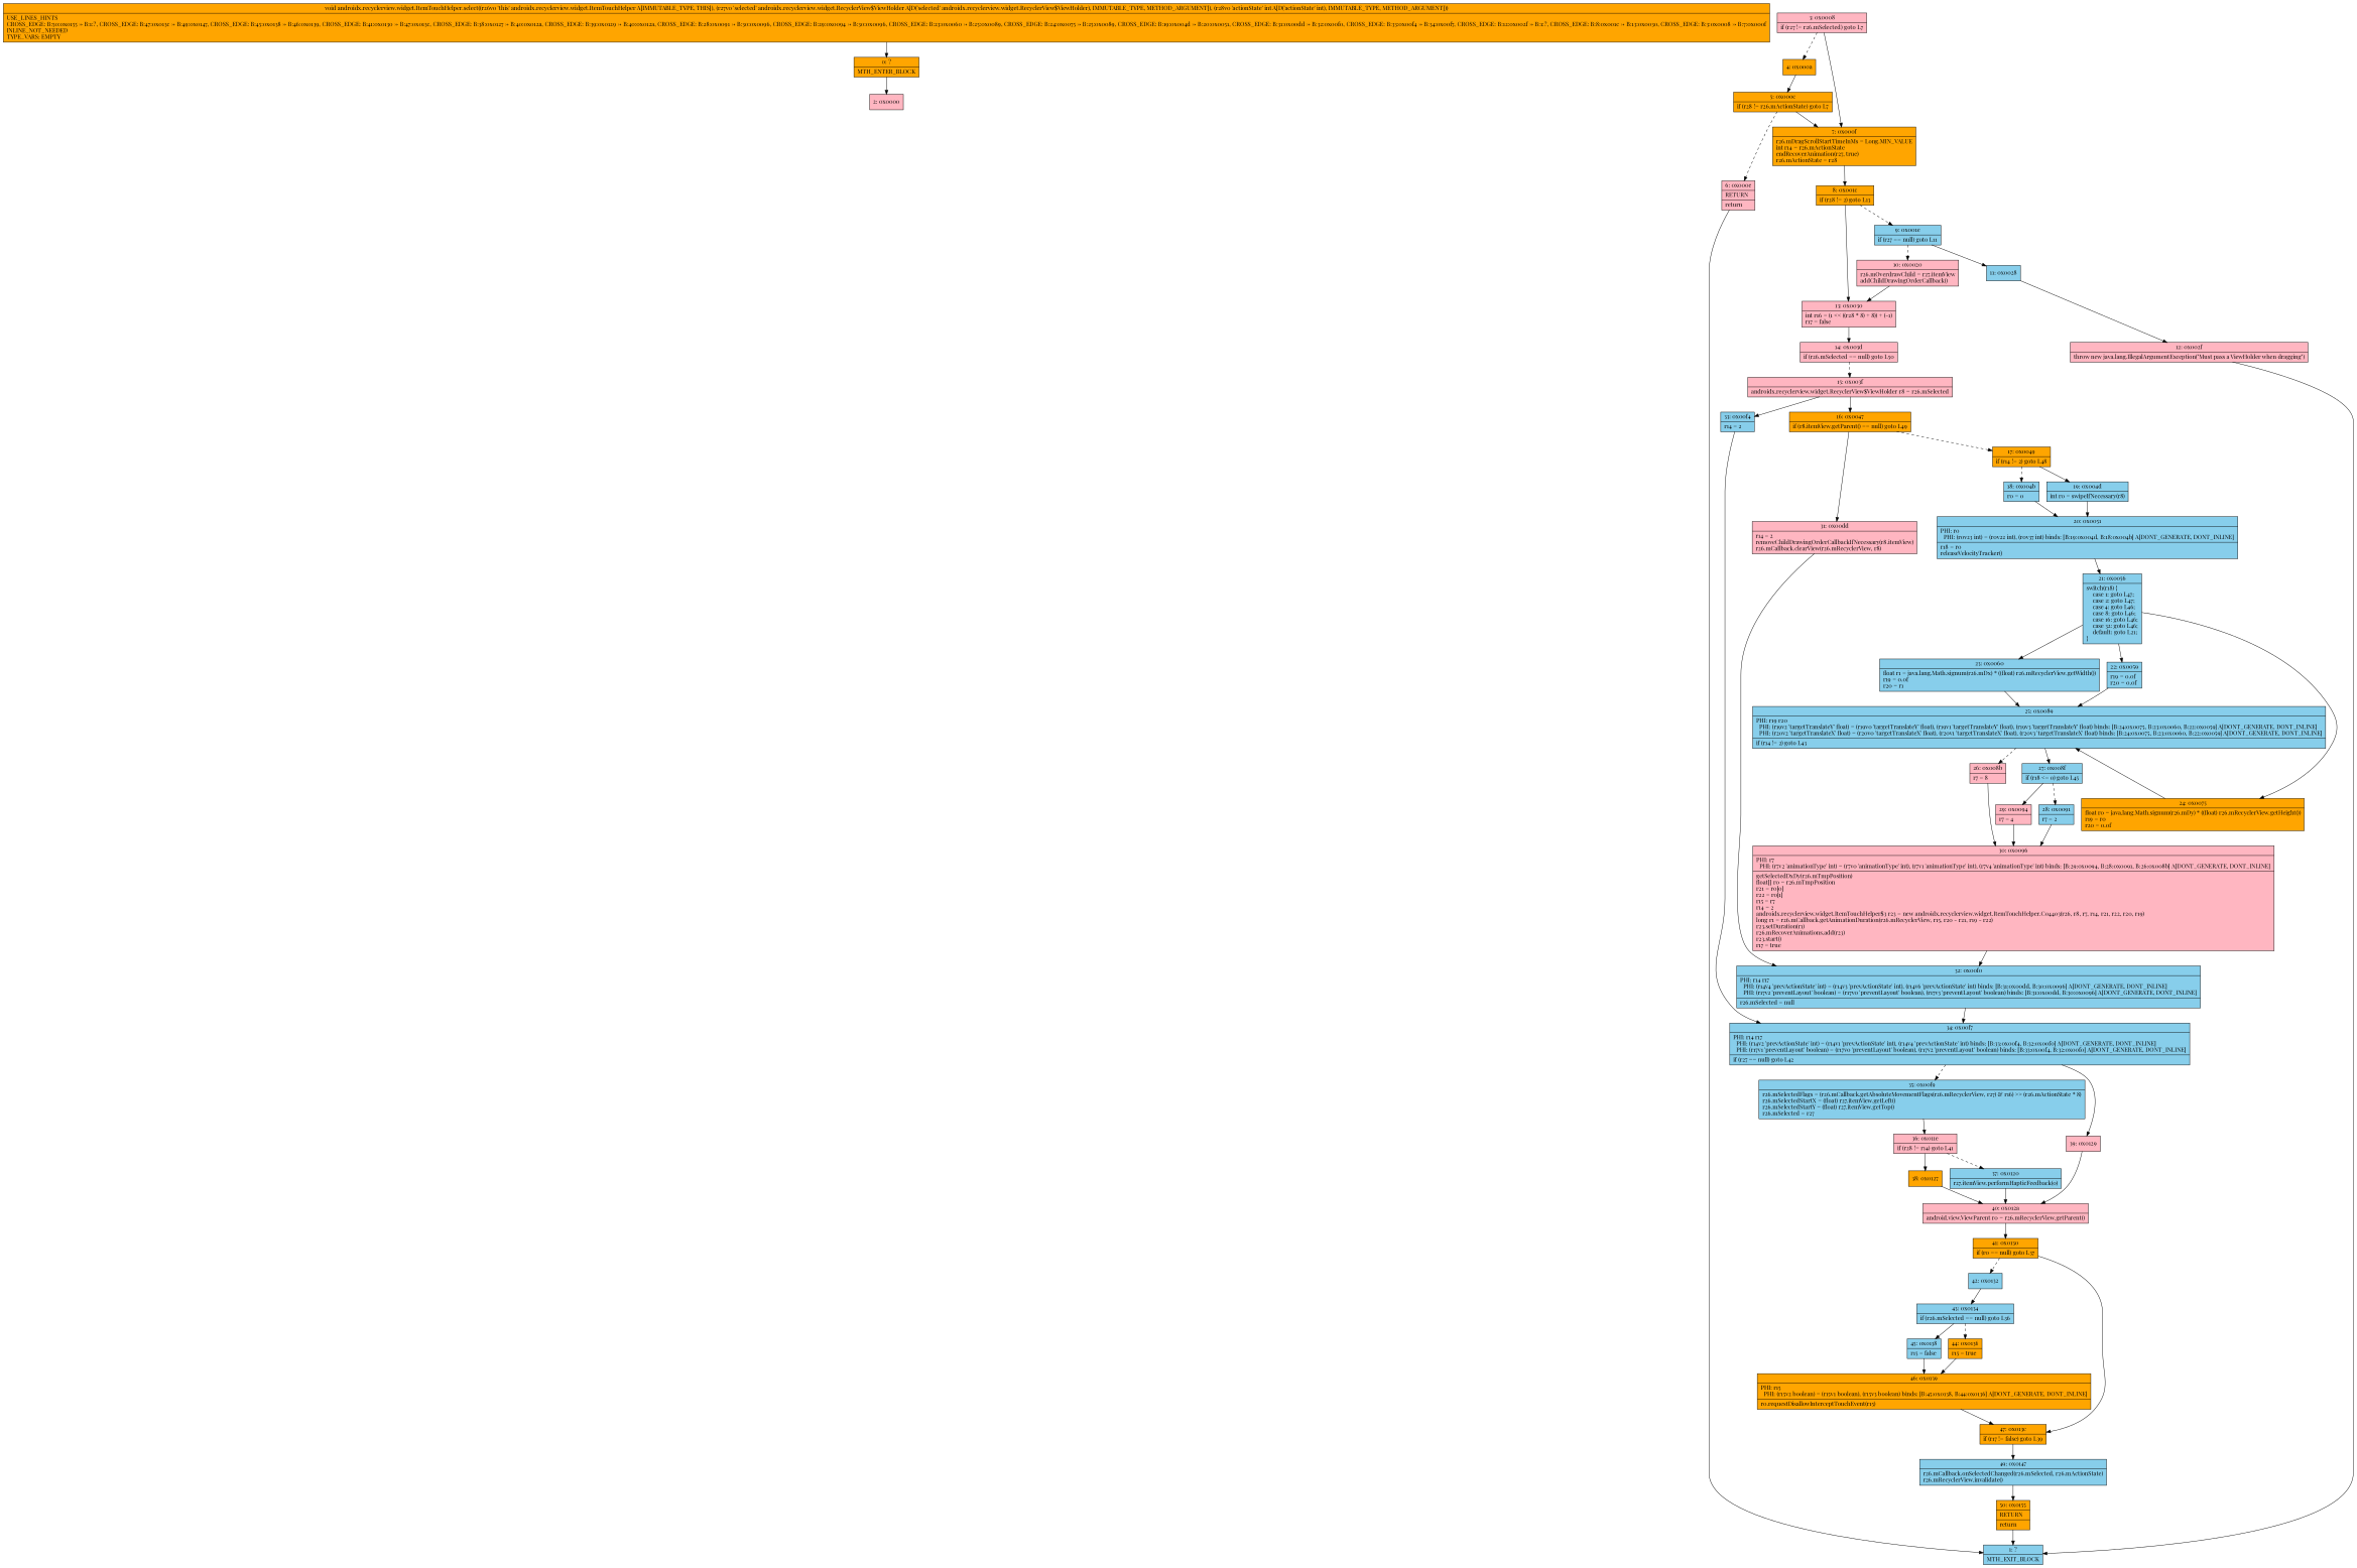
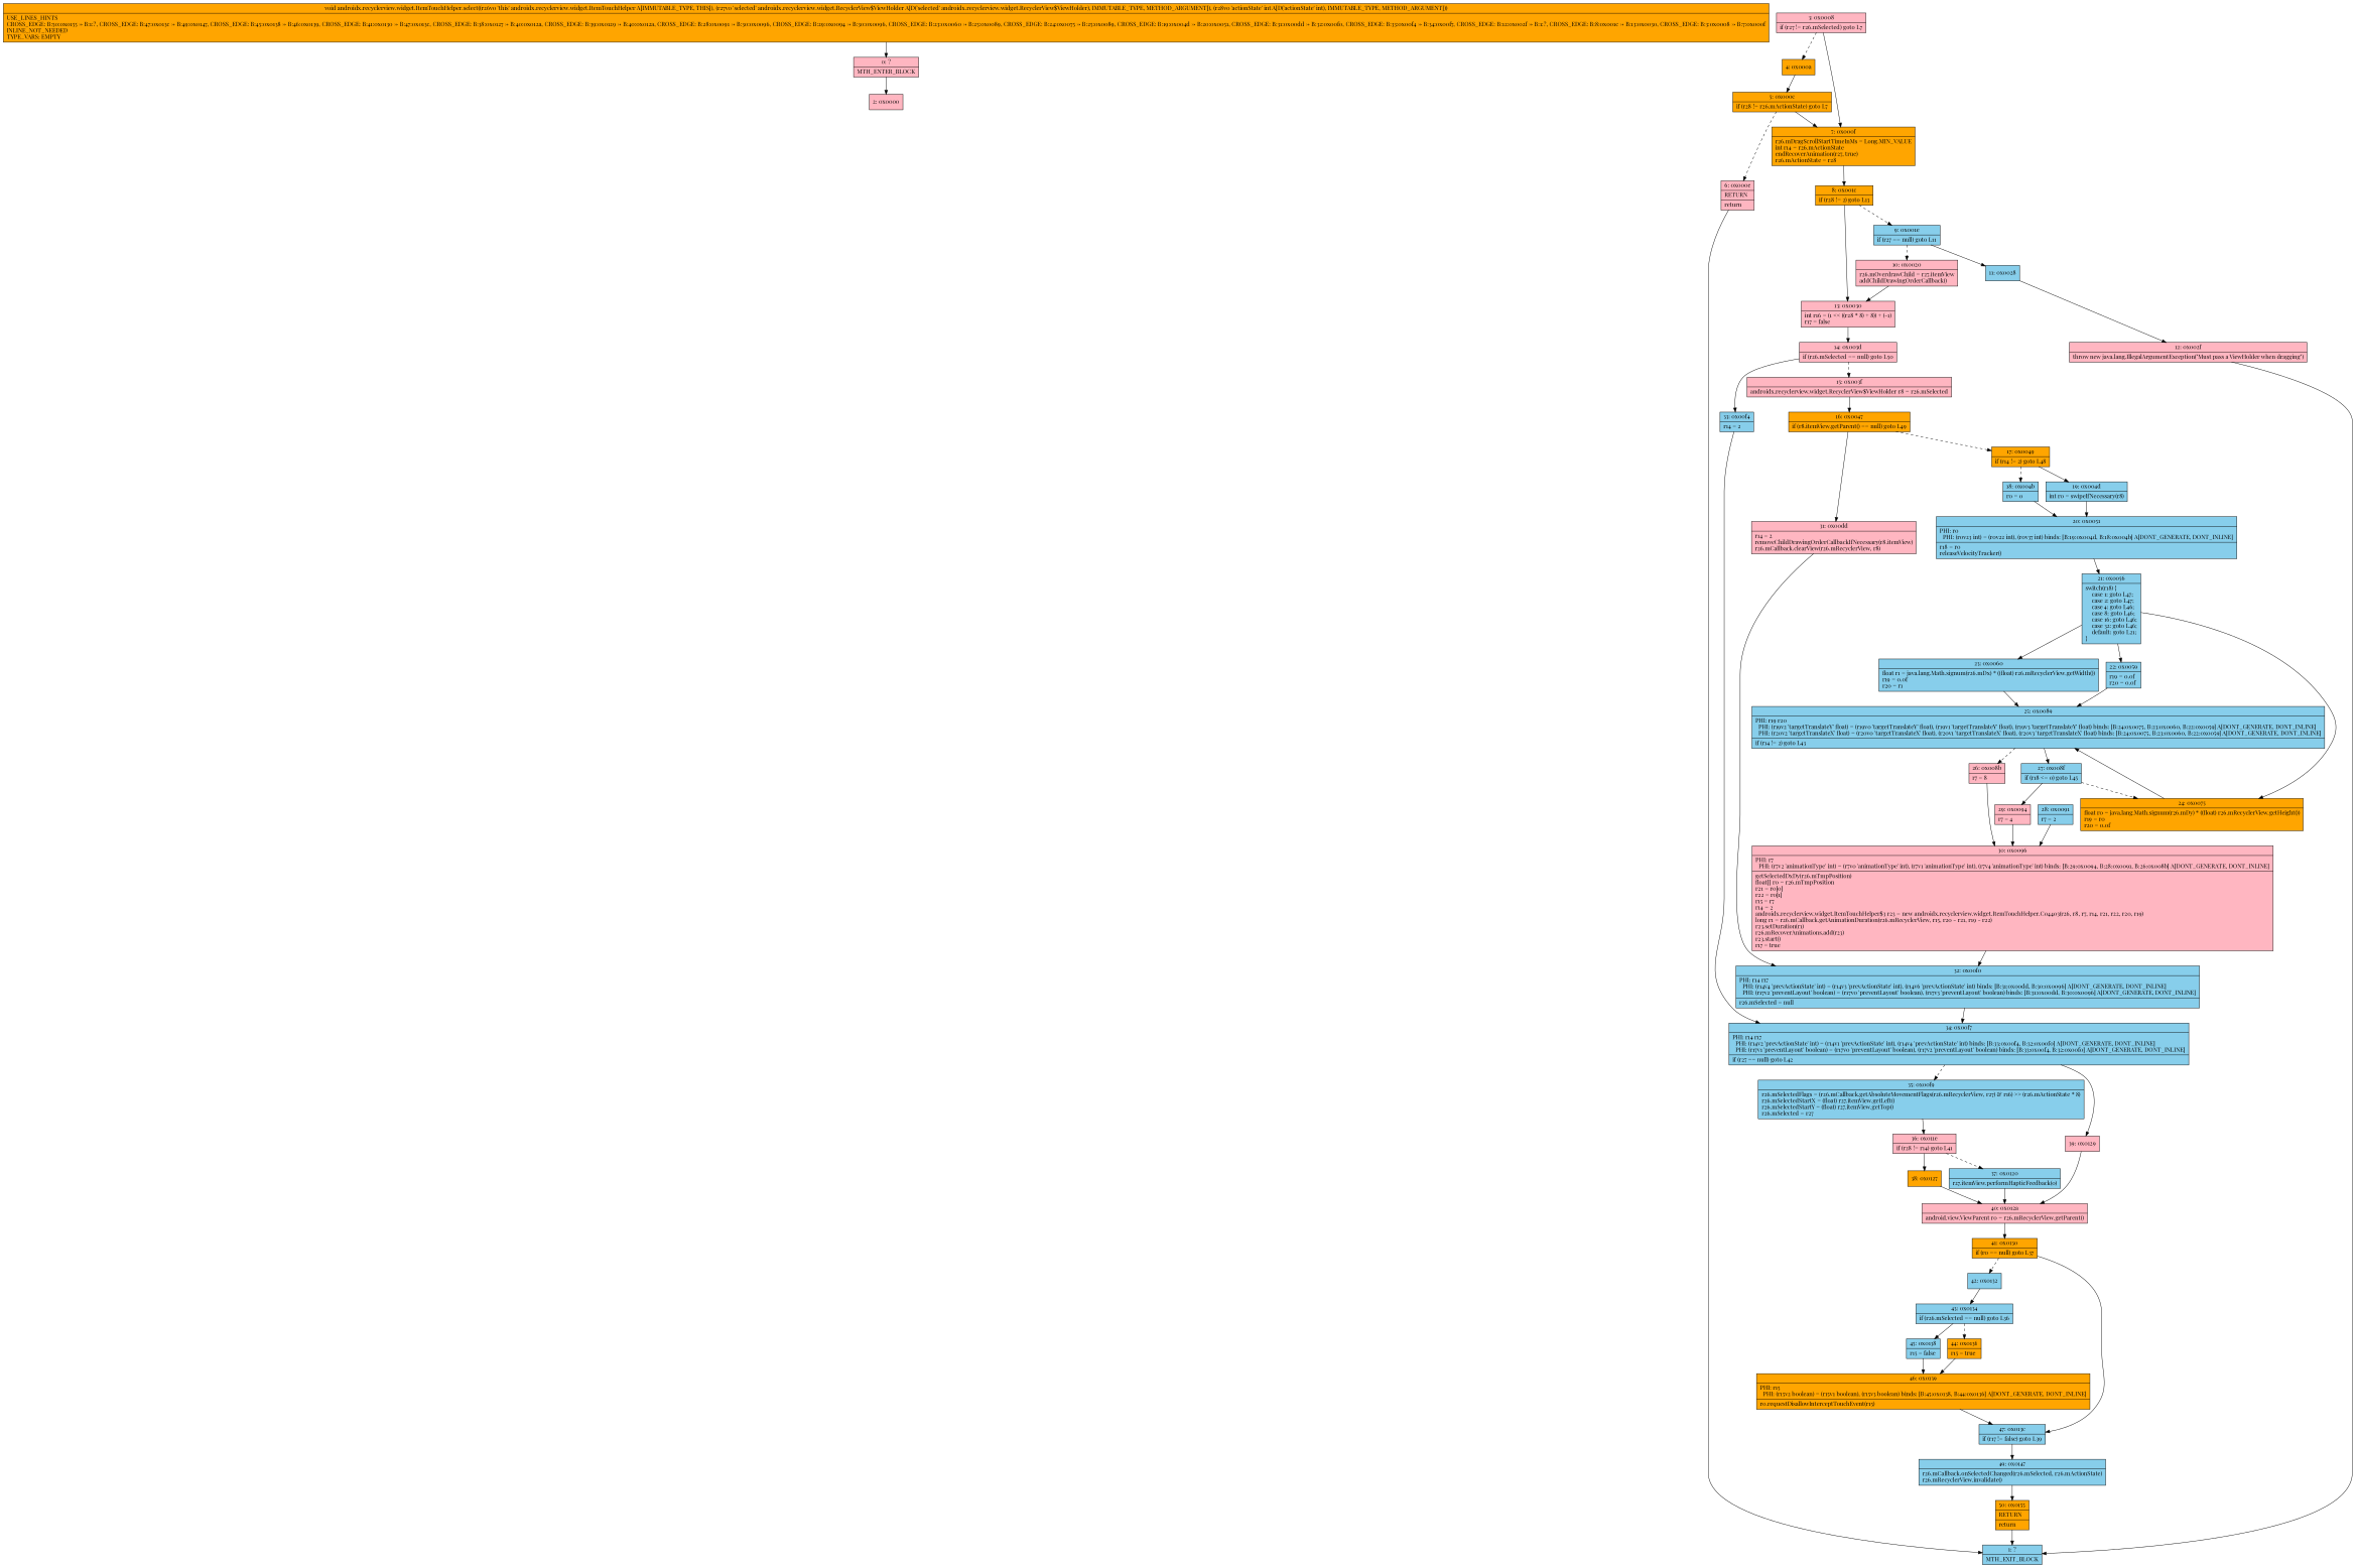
  digraph {
    fontname="Playfair Display"
    node [fillcolor=skyblue fontname="Playfair Display" shape=record style=filled]
    edge [fontname="Playfair Display"]
-   n1 [fillcolor=orange label="{0\:\ ?|MTH_ENTER_BLOCK\l}"]
+   n1 [fillcolor=lightpink label="{0\:\ ?|MTH_ENTER_BLOCK\l}"]
    n2 [fillcolor=lightpink label="{2\:\ 0x0000}"]
    n3 [fillcolor=lightpink label="{3\:\ 0x0008|if (r27 != r26.mSelected) goto L7\l}"]
    n4 [fillcolor=orange label="{4\:\ 0x000a}"]
    n5 [fillcolor=orange label="{7\:\ 0x000f|r26.mDragScrollStartTimeInMs = Long.MIN_VALUE\lint r14 = r26.mActionState\lendRecoverAnimation(r27, true)\lr26.mActionState = r28\l}"]
    n6 [fillcolor=orange label="{5\:\ 0x000c|if (r28 != r26.mActionState) goto L7\l}"]
    n7 [fillcolor=orange label="{8\:\ 0x001c|if (r28 != 2) goto L13\l}"]
    n8 [fillcolor=lightpink label="{6\:\ 0x000e|RETURN\l|return\l}"]
    n9 [label="{1\:\ ?|MTH_EXIT_BLOCK\l}"]
    n10 [label="{9\:\ 0x001e|if (r27 == null) goto L11\l}"]
    n11 [fillcolor=lightpink label="{13\:\ 0x0030|int r16 = (1 \<\< ((r28 * 8) + 8)) + (\-1)\lr17 = false\l}"]
    n12 [fillcolor=lightpink label="{10\:\ 0x0020|r26.mOverdrawChild = r27.itemView\laddChildDrawingOrderCallback()\l}"]
    n13 [label="{11\:\ 0x0028}"]
    n14 [fillcolor=lightpink label="{14\:\ 0x003d|if (r26.mSelected == null) goto L50\l}"]
    n15 [fillcolor=lightpink label="{12\:\ 0x002f|throw new java.lang.IllegalArgumentException(\"Must pass a ViewHolder when dragging\")\l}"]
    n16 [fillcolor=lightpink label="{15\:\ 0x003f|androidx.recyclerview.widget.RecyclerView$ViewHolder r8 = r26.mSelected\l}"]
    n17 [label="{33\:\ 0x00f4|r14 = 2\l}"]
    n18 [fillcolor=orange label="{16\:\ 0x0047|if (r8.itemView.getParent() == null) goto L49\l}"]
    n19 [label="{34\:\ 0x00f7|PHI: r14 r17 \l  PHI: (r14v2 'prevActionState' int) = (r14v1 'prevActionState' int), (r14v4 'prevActionState' int) binds: [B:33:0x00f4, B:32:0x00f0] A[DONT_GENERATE, DONT_INLINE]\l  PHI: (r17v1 'preventLayout' boolean) = (r17v0 'preventLayout' boolean), (r17v2 'preventLayout' boolean) binds: [B:33:0x00f4, B:32:0x00f0] A[DONT_GENERATE, DONT_INLINE]\l|if (r27 == null) goto L42\l}"]
    n20 [fillcolor=orange label="{17\:\ 0x0049|if (r14 != 2) goto L48\l}"]
    n21 [fillcolor=lightpink label="{31\:\ 0x00dd|r14 = 2\lremoveChildDrawingOrderCallbackIfNecessary(r8.itemView)\lr26.mCallback.clearView(r26.mRecyclerView, r8)\l}"]
    n22 [label="{18\:\ 0x004b|r0 = 0\l}"]
    n23 [label="{19\:\ 0x004d|int r0 = swipeIfNecessary(r8)\l}"]
    n24 [label="{32\:\ 0x00f0|PHI: r14 r17 \l  PHI: (r14v4 'prevActionState' int) = (r14v3 'prevActionState' int), (r14v6 'prevActionState' int) binds: [B:31:0x00dd, B:30:0x0096] A[DONT_GENERATE, DONT_INLINE]\l  PHI: (r17v2 'preventLayout' boolean) = (r17v0 'preventLayout' boolean), (r17v3 'preventLayout' boolean) binds: [B:31:0x00dd, B:30:0x0096] A[DONT_GENERATE, DONT_INLINE]\l|r26.mSelected = null\l}"]
    n25 [label="{20\:\ 0x0051|PHI: r0 \l  PHI: (r0v23 int) = (r0v22 int), (r0v37 int) binds: [B:19:0x004d, B:18:0x004b] A[DONT_GENERATE, DONT_INLINE]\l|r18 = r0\lreleaseVelocityTracker()\l}"]
    n26 [label="{21\:\ 0x0056|switch(r18) \{\l    case 1: goto L47;\l    case 2: goto L47;\l    case 4: goto L46;\l    case 8: goto L46;\l    case 16: goto L46;\l    case 32: goto L46;\l    default: goto L21;\l\}\l}"]
    n27 [label="{22\:\ 0x0059|r19 = 0.0f\lr20 = 0.0f\l}"]
    n28 [label="{23\:\ 0x0060|float r1 = java.lang.Math.signum(r26.mDx) * ((float) r26.mRecyclerView.getWidth())\lr19 = 0.0f\lr20 = r1\l}"]
    n29 [fillcolor=orange label="{24\:\ 0x0075|float r0 = java.lang.Math.signum(r26.mDy) * ((float) r26.mRecyclerView.getHeight())\lr19 = r0\lr20 = 0.0f\l}"]
    n30 [label="{25\:\ 0x0089|PHI: r19 r20 \l  PHI: (r19v2 'targetTranslateY' float) = (r19v0 'targetTranslateY' float), (r19v1 'targetTranslateY' float), (r19v3 'targetTranslateY' float) binds: [B:24:0x0075, B:23:0x0060, B:22:0x0059] A[DONT_GENERATE, DONT_INLINE]\l  PHI: (r20v2 'targetTranslateX' float) = (r20v0 'targetTranslateX' float), (r20v1 'targetTranslateX' float), (r20v3 'targetTranslateX' float) binds: [B:24:0x0075, B:23:0x0060, B:22:0x0059] A[DONT_GENERATE, DONT_INLINE]\l|if (r14 != 2) goto L43\l}"]
    n31 [fillcolor=lightpink label="{26\:\ 0x008b|r7 = 8\l}"]
    n32 [label="{27\:\ 0x008f|if (r18 \<= 0) goto L45\l}"]
    n33 [fillcolor=lightpink label="{30\:\ 0x0096|PHI: r7 \l  PHI: (r7v2 'animationType' int) = (r7v0 'animationType' int), (r7v1 'animationType' int), (r7v4 'animationType' int) binds: [B:29:0x0094, B:28:0x0091, B:26:0x008b] A[DONT_GENERATE, DONT_INLINE]\l|getSelectedDxDy(r26.mTmpPosition)\lfloat[] r0 = r26.mTmpPosition\lr21 = r0[0]\lr22 = r0[1]\lr15 = r7\lr14 = 2\landroidx.recyclerview.widget.ItemTouchHelper$3 r23 = new androidx.recyclerview.widget.ItemTouchHelper.C04403(r26, r8, r7, r14, r21, r22, r20, r19)\llong r1 = r26.mCallback.getAnimationDuration(r26.mRecyclerView, r15, r20 \- r21, r19 \- r22)\lr23.setDuration(r1)\lr26.mRecoverAnimations.add(r23)\lr23.start()\lr17 = true\l}"]
    n34 [label="{28\:\ 0x0091|r7 = 2\l}"]
    n35 [fillcolor=lightpink label="{29\:\ 0x0094|r7 = 4\l}"]
    n36 [label="{35\:\ 0x00f9|r26.mSelectedFlags = (r26.mCallback.getAbsoluteMovementFlags(r26.mRecyclerView, r27) & r16) \>\> (r26.mActionState * 8)\lr26.mSelectedStartX = (float) r27.itemView.getLeft()\lr26.mSelectedStartY = (float) r27.itemView.getTop()\lr26.mSelected = r27\l}"]
    n37 [fillcolor=lightpink label="{39\:\ 0x0129}"]
    n38 [fillcolor=lightpink label="{36\:\ 0x011e|if (r28 != r14) goto L41\l}"]
    n39 [fillcolor=lightpink label="{40\:\ 0x012a|android.view.ViewParent r0 = r26.mRecyclerView.getParent()\l}"]
    n40 [label="{37\:\ 0x0120|r27.itemView.performHapticFeedback(0)\l}"]
    n41 [fillcolor=orange label="{38\:\ 0x0127}"]
    n42 [fillcolor=orange label="{41\:\ 0x0130|if (r0 == null) goto L37\l}"]
    n43 [label="{42\:\ 0x0132}"]
-   n44 [fillcolor=orange label="{47\:\ 0x013c|if (r17 != false) goto L39\l}"]
+   n44 [label="{47\:\ 0x013c|if (r17 != false) goto L39\l}"]
    n45 [label="{43\:\ 0x0134|if (r26.mSelected == null) goto L36\l}"]
    n46 [label="{49\:\ 0x0147|r26.mCallback.onSelectedChanged(r26.mSelected, r26.mActionState)\lr26.mRecyclerView.invalidate()\l}"]
    n47 [fillcolor=orange label="{44\:\ 0x0136|r15 = true\l}"]
    n48 [label="{45\:\ 0x0138|r15 = false\l}"]
    n49 [fillcolor=orange label="{46\:\ 0x0139|PHI: r15 \l  PHI: (r15v2 boolean) = (r15v1 boolean), (r15v3 boolean) binds: [B:45:0x0138, B:44:0x0136] A[DONT_GENERATE, DONT_INLINE]\l|r0.requestDisallowInterceptTouchEvent(r15)\l}"]
    n50 [fillcolor=orange label="{50\:\ 0x0155|RETURN\l|return\l}"]
    n51 [fillcolor=orange label="{void androidx.recyclerview.widget.ItemTouchHelper.select((r26v0 'this' androidx.recyclerview.widget.ItemTouchHelper A[IMMUTABLE_TYPE, THIS]), (r27v0 'selected' androidx.recyclerview.widget.RecyclerView$ViewHolder A[D('selected' androidx.recyclerview.widget.RecyclerView$ViewHolder), IMMUTABLE_TYPE, METHOD_ARGUMENT]), (r28v0 'actionState' int A[D('actionState' int), IMMUTABLE_TYPE, METHOD_ARGUMENT]))  | USE_LINES_HINTS\lCROSS_EDGE: B:50:0x0155 \-\> B:1:?, CROSS_EDGE: B:47:0x013c \-\> B:49:0x0147, CROSS_EDGE: B:45:0x0138 \-\> B:46:0x0139, CROSS_EDGE: B:41:0x0130 \-\> B:47:0x013c, CROSS_EDGE: B:38:0x0127 \-\> B:40:0x012a, CROSS_EDGE: B:39:0x0129 \-\> B:40:0x012a, CROSS_EDGE: B:28:0x0091 \-\> B:30:0x0096, CROSS_EDGE: B:29:0x0094 \-\> B:30:0x0096, CROSS_EDGE: B:23:0x0060 \-\> B:25:0x0089, CROSS_EDGE: B:24:0x0075 \-\> B:25:0x0089, CROSS_EDGE: B:19:0x004d \-\> B:20:0x0051, CROSS_EDGE: B:31:0x00dd \-\> B:32:0x00f0, CROSS_EDGE: B:33:0x00f4 \-\> B:34:0x00f7, CROSS_EDGE: B:12:0x002f \-\> B:1:?, CROSS_EDGE: B:8:0x001c \-\> B:13:0x0030, CROSS_EDGE: B:3:0x0008 \-\> B:7:0x000f\lINLINE_NOT_NEEDED\lTYPE_VARS: EMPTY\l}"]
    n1 -> n2
    n3 -> n4 [style=dashed]
    n3 -> n5
    n4 -> n6
    n5 -> n7
    n6 -> n5
    n6 -> n8 [style=dashed]
    n7 -> n10 [style=dashed]
    n7 -> n11
    n8 -> n9
    n10 -> n12 [style=dashed]
    n10 -> n13
    n11 -> n14
    n12 -> n11
    n13 -> n15
    n14 -> n16 [style=dashed]
-   n16 -> n17
+   n14 -> n17
    n15 -> n9
    n16 -> n18
    n17 -> n19
    n18 -> n20 [style=dashed]
    n18 -> n21
    n19 -> n36 [style=dashed]
    n19 -> n37
    n20 -> n22 [style=dashed]
    n20 -> n23
    n21 -> n24
    n22 -> n25
    n23 -> n25
    n24 -> n19
    n25 -> n26
    n26 -> n27
    n26 -> n28
    n26 -> n29
    n27 -> n30
    n28 -> n30
    n29 -> n30
    n30 -> n31 [style=dashed]
    n30 -> n32
    n31 -> n33
-   n32 -> n34 [style=dashed]
+   n32 -> n29 [style=dashed]
    n32 -> n35
    n33 -> n24
    n34 -> n33
    n35 -> n33
    n36 -> n38
    n37 -> n39
    n38 -> n40 [style=dashed]
    n38 -> n41
    n39 -> n42
    n40 -> n39
    n41 -> n39
    n42 -> n43 [style=dashed]
    n42 -> n44
    n43 -> n45
    n44 -> n46
    n45 -> n47 [style=dashed]
    n45 -> n48
    n46 -> n50
    n47 -> n49
    n48 -> n49
    n49 -> n44
    n50 -> n9
    n51 -> n1
  }
